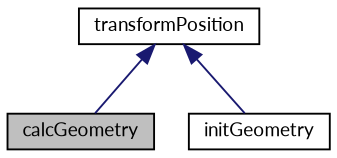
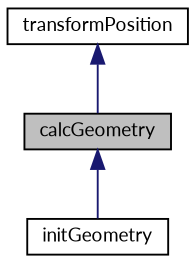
  digraph {
    fontname=Lato
    rankdir=TB
    node [color=black fontname=Lato fontsize=10 shape=record]
    edge [color=midnightblue dir=back fontname=Lato fontsize=10 labelfontname=Helvetica labelfontsize=10 style=solid]
    n1 [fillcolor=grey75 fontcolor=black height=0.2 label=calcGeometry style=filled width=0.4]
    n2 [height=0.2 label=initGeometry width=0.4]
    n3 [height=0.2 label=transformPosition width=0.4]
-   n3 -> n2
+   n1 -> n2
    n3 -> n1
  }
